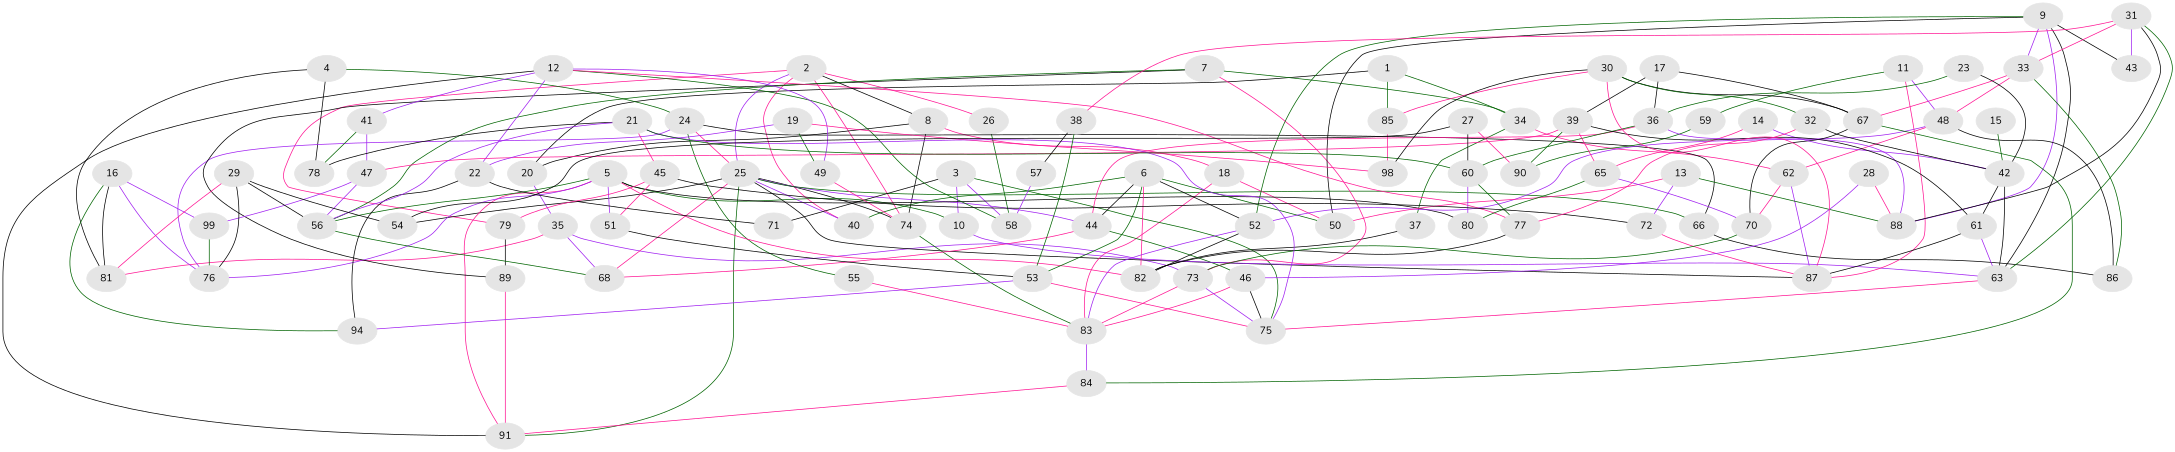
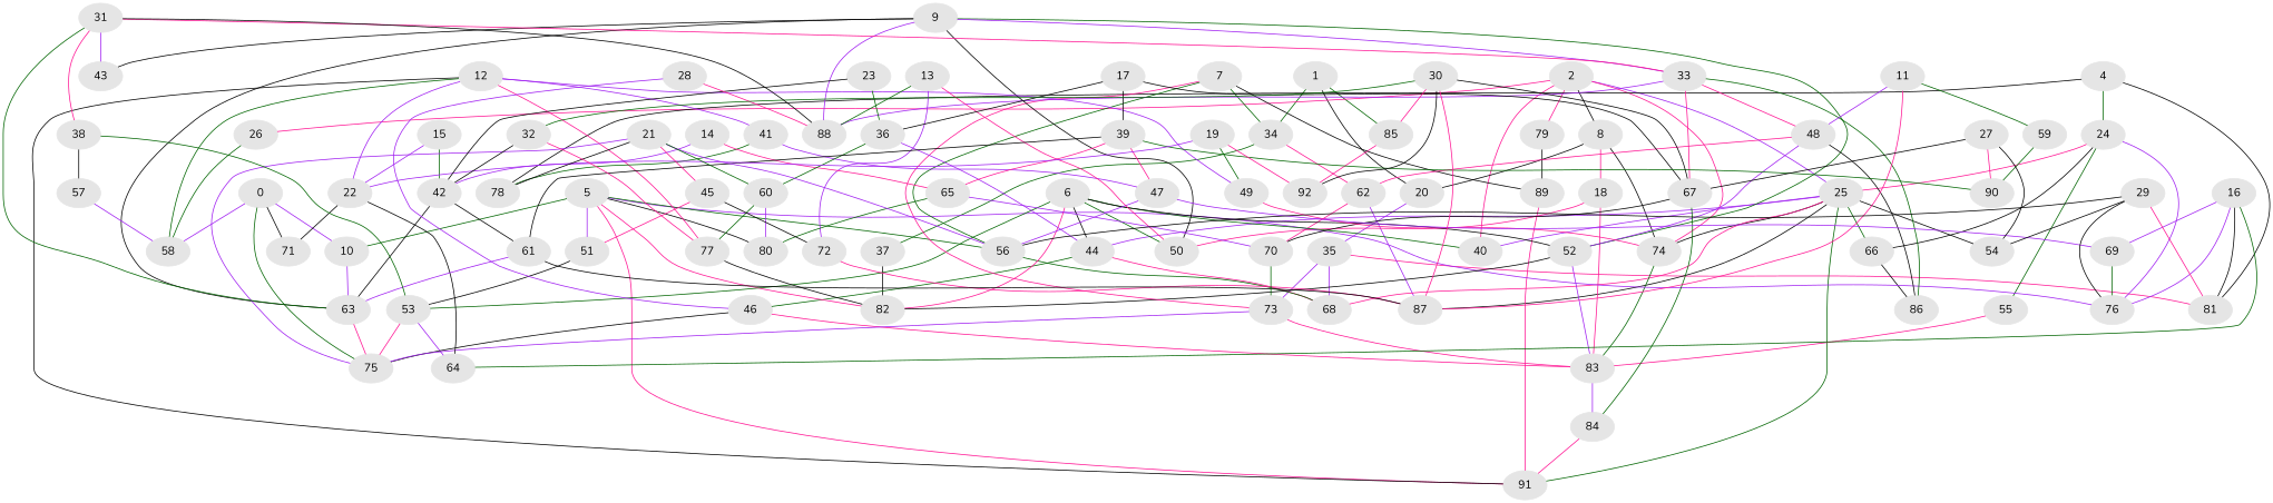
  graph {
    fontname=Nunito
    node [color=gray90 fontname=Nunito style=filled]
    edge [color=black fontname=Nunito]
    1
    20
    34
    85
    35
    37
    62
-   92 [label=98]
+   92
    2
    8
    25
    26
    40
    74
    79
    18
    91
    44
    87
    66
    54
    68
    58
    83
    89
-   3
+   3 [label=0]
    10
    71
    75
    63
    4
    24
    78
    81
    76
    55
    5
    51
    56
    80
    82
    53
    6
    50
    52
    46
-   64 [label=94]
+   64
    7
    73
    9
    33
    43
    88
    48
    67
    86
    11
    59
    90
    12
    22
    41
    49
    77
    47
    13
    72
    14
    42
    65
    61
    70
    15
    16
-   69 [label=99]
+   69
    17
    36
    39
    60
    84
    19
    21
    45
    23
    27
    28
    29
    30
    32
    31
    38
    57
    1 -- 20
    1 -- 34 [color=darkgreen]
    1 -- 85 [color=darkgreen]
    20 -- 35 [color=purple]
    34 -- 37 [color=darkgreen]
    34 -- 62 [color=deeppink]
    85 -- 92 [color=deeppink]
    35 -- 68 [color=purple]
    35 -- 81 [color=deeppink]
    35 -- 73 [color=purple]
    37 -- 82
    62 -- 87 [color=purple]
    62 -- 70 [color=deeppink]
    2 -- 8
    2 -- 25 [color=purple]
    2 -- 26 [color=deeppink]
    2 -- 40 [color=deeppink]
    2 -- 74 [color=deeppink]
    2 -- 79 [color=deeppink]
    8 -- 20
    8 -- 74
    8 -- 18 [color=deeppink]
    25 -- 40 [color=purple]
    25 -- 74
    25 -- 91 [color=darkgreen]
    25 -- 44 [color=purple]
    25 -- 87
    25 -- 66 [color=darkgreen]
    25 -- 54
    25 -- 68 [color=deeppink]
    26 -- 58 [color=darkgreen]
    74 -- 83 [color=darkgreen]
    79 -- 89
    18 -- 83 [color=deeppink]
    18 -- 50 [color=deeppink]
    44 -- 68 [color=deeppink]
    44 -- 46 [color=darkgreen]
    66 -- 86
    83 -- 84 [color=purple]
    89 -- 91 [color=deeppink]
    3 -- 58 [color=purple]
    3 -- 10 [color=purple]
    3 -- 71
    3 -- 75 [color=darkgreen]
    10 -- 63 [color=purple]
    63 -- 75 [color=deeppink]
    4 -- 24 [color=darkgreen]
    4 -- 78
    4 -- 81
    24 -- 25 [color=deeppink]
    24 -- 66
    24 -- 76 [color=purple]
    24 -- 55 [color=darkgreen]
    55 -- 83 [color=deeppink]
    5 -- 91 [color=deeppink]
    5 -- 10 [color=darkgreen]
    5 -- 76 [color=purple]
    5 -- 51 [color=purple]
    5 -- 56 [color=darkgreen]
    5 -- 80
    5 -- 82 [color=deeppink]
    51 -- 53
    56 -- 68 [color=darkgreen]
    53 -- 75 [color=deeppink]
    53 -- 64 [color=purple]
    6 -- 40 [color=darkgreen]
    6 -- 44
    6 -- 82 [color=deeppink]
    6 -- 53 [color=darkgreen]
    6 -- 50 [color=darkgreen]
    6 -- 52
    52 -- 83 [color=purple]
    52 -- 82
    46 -- 83 [color=deeppink]
    46 -- 75
    7 -- 34 [color=darkgreen]
    7 -- 89
    7 -- 56 [color=darkgreen]
    7 -- 73 [color=deeppink]
    73 -- 83 [color=deeppink]
    73 -- 75 [color=purple]
    9 -- 63
    9 -- 50
    9 -- 52 [color=darkgreen]
    9 -- 33 [color=purple]
    9 -- 43
    9 -- 88 [color=purple]
-   36 -- 88 [color=purple]
+   33 -- 88 [color=purple]
    33 -- 48 [color=deeppink]
    33 -- 67 [color=deeppink]
    33 -- 86 [color=darkgreen]
    48 -- 62 [color=deeppink]
    48 -- 52 [color=purple]
    48 -- 86
    67 -- 70
    67 -- 84 [color=darkgreen]
    11 -- 87 [color=deeppink]
    11 -- 48 [color=purple]
    11 -- 59 [color=darkgreen]
    59 -- 90 [color=darkgreen]
    12 -- 91
    12 -- 58 [color=darkgreen]
    12 -- 22 [color=purple]
    12 -- 41 [color=purple]
    12 -- 49 [color=purple]
    12 -- 77 [color=deeppink]
    22 -- 71
    22 -- 64
    41 -- 78 [color=darkgreen]
    41 -- 47 [color=purple]
    49 -- 74 [color=deeppink]
    77 -- 82
    47 -- 56 [color=purple]
    47 -- 69 [color=purple]
    13 -- 50 [color=deeppink]
    13 -- 88 [color=darkgreen]
    13 -- 72 [color=purple]
    72 -- 87 [color=deeppink]
    14 -- 42 [color=purple]
    14 -- 65 [color=deeppink]
    42 -- 63
    42 -- 61
    65 -- 80 [color=darkgreen]
    65 -- 70 [color=purple]
    61 -- 87
    61 -- 63 [color=purple]
    70 -- 73 [color=darkgreen]
+   15 -- 22 [color=purple]
    15 -- 42 [color=darkgreen]
    16 -- 81
    16 -- 76 [color=purple]
    16 -- 64 [color=darkgreen]
    16 -- 69 [color=purple]
    69 -- 76 [color=darkgreen]
    17 -- 67
    17 -- 36
    17 -- 39
-   36 -- 44 [color=deeppink]
+   36 -- 44 [color=purple]
    36 -- 60 [color=darkgreen]
    39 -- 90 [color=darkgreen]
    39 -- 47 [color=deeppink]
    39 -- 65 [color=deeppink]
    39 -- 61
    60 -- 80 [color=purple]
    60 -- 77 [color=darkgreen]
    84 -- 91 [color=deeppink]
    19 -- 92 [color=deeppink]
    19 -- 22 [color=purple]
    19 -- 49 [color=darkgreen]
    21 -- 75 [color=purple]
    21 -- 78
    21 -- 56 [color=purple]
    21 -- 60 [color=darkgreen]
    21 -- 45 [color=deeppink]
-   45 -- 79 [color=deeppink]
    45 -- 51 [color=deeppink]
    45 -- 72
    23 -- 42
    23 -- 36 [color=darkgreen]
    27 -- 54
-   27 -- 60
+   27 -- 67
    27 -- 90 [color=deeppink]
    28 -- 46 [color=purple]
    28 -- 88 [color=deeppink]
    29 -- 54
    29 -- 81 [color=deeppink]
    29 -- 76
    29 -- 56
    30 -- 85 [color=deeppink]
    30 -- 92
    30 -- 87 [color=deeppink]
    30 -- 67
    30 -- 32 [color=darkgreen]
    32 -- 77 [color=deeppink]
    32 -- 42
    31 -- 63 [color=darkgreen]
    31 -- 33 [color=deeppink]
    31 -- 43 [color=purple]
    31 -- 88
    31 -- 38 [color=deeppink]
    38 -- 53 [color=darkgreen]
    38 -- 57
    57 -- 58 [color=purple]
  }
